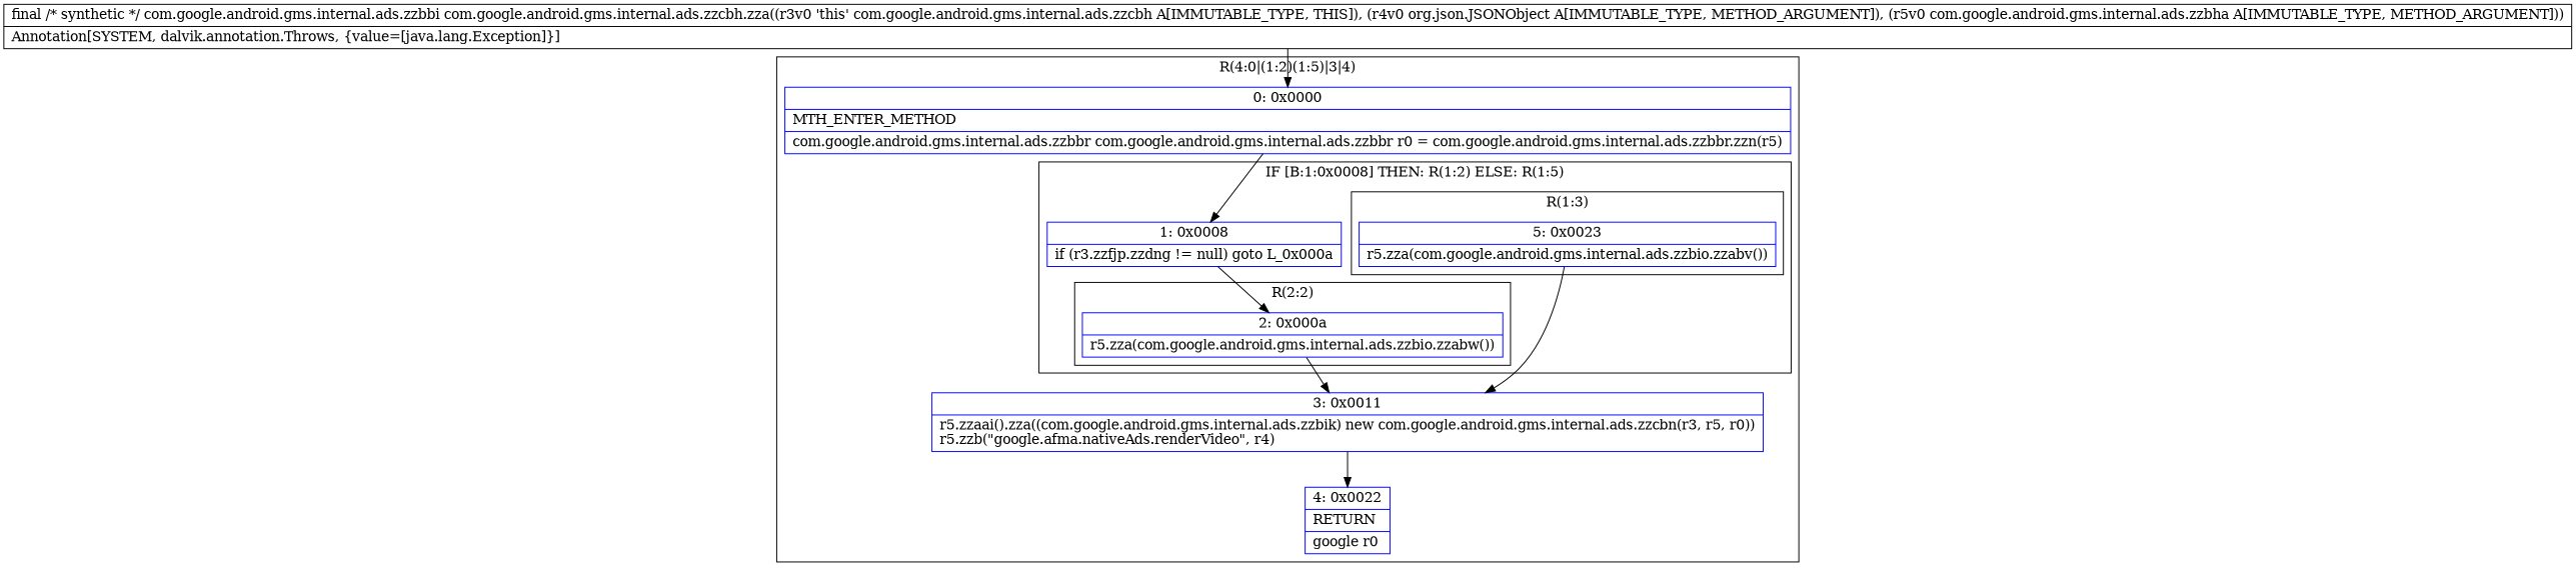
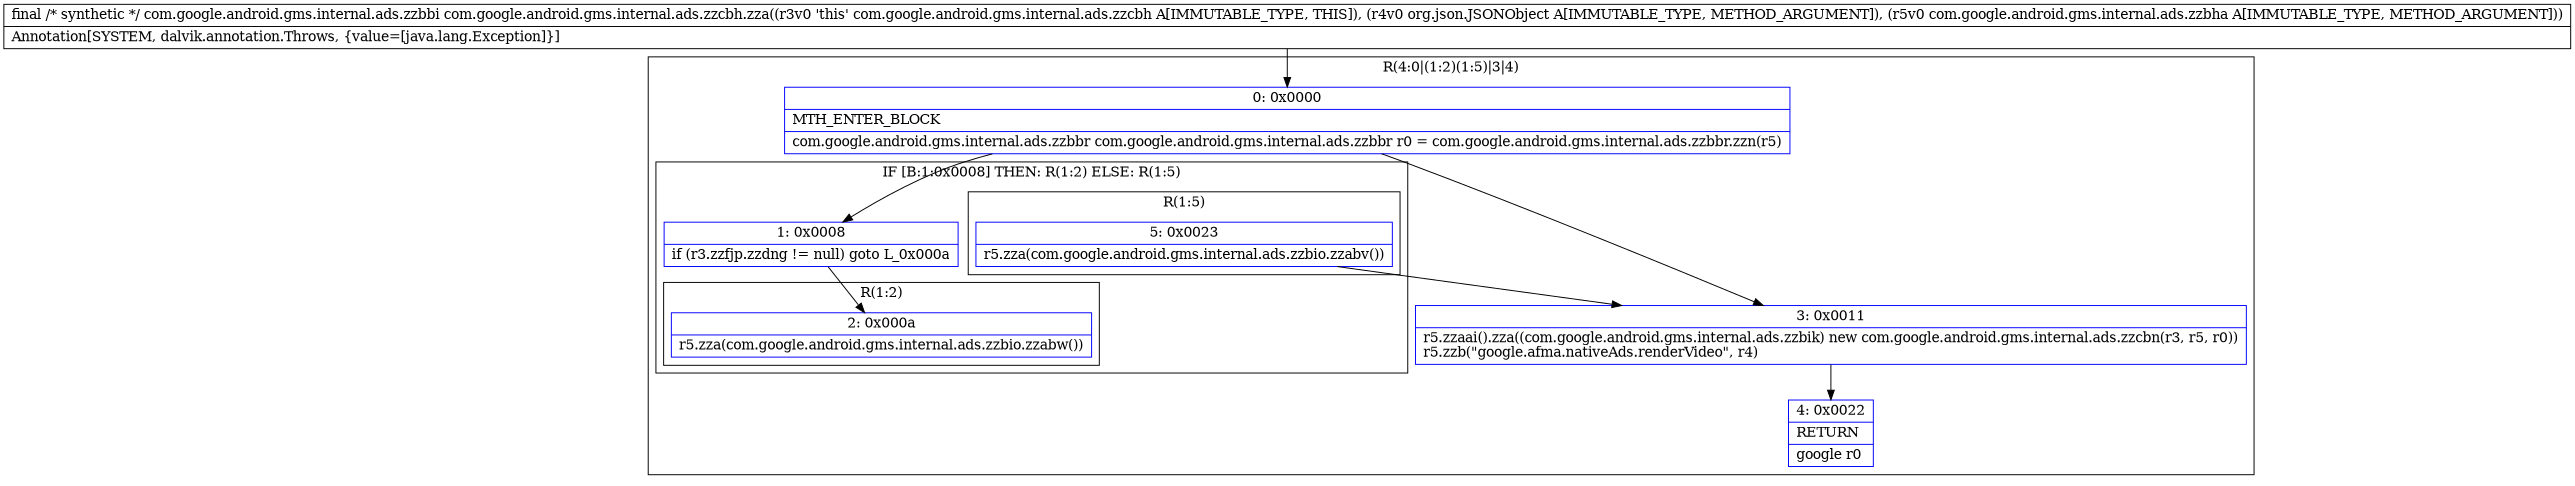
  digraph {
    node [color=blue shape=record]
    n1 [label="{2\:\ 0x000a|r5.zza(com.google.android.gms.internal.ads.zzbio.zzabw())\l}"]
    n2 [label="{5\:\ 0x0023|r5.zza(com.google.android.gms.internal.ads.zzbio.zzabv())\l}"]
    n3 [label="{1\:\ 0x0008|if (r3.zzfjp.zzdng != null) goto L_0x000a\l}"]
-   n4 [label="{0\:\ 0x0000|MTH_ENTER_METHOD\l|com.google.android.gms.internal.ads.zzbbr com.google.android.gms.internal.ads.zzbbr r0 = com.google.android.gms.internal.ads.zzbbr.zzn(r5)\l}"]
+   n4 [label="{0\:\ 0x0000|MTH_ENTER_BLOCK\l|com.google.android.gms.internal.ads.zzbbr com.google.android.gms.internal.ads.zzbbr r0 = com.google.android.gms.internal.ads.zzbbr.zzn(r5)\l}"]
    n5 [label="{3\:\ 0x0011|r5.zzaai().zza((com.google.android.gms.internal.ads.zzbik) new com.google.android.gms.internal.ads.zzcbn(r3, r5, r0))\lr5.zzb(\"google.afma.nativeAds.renderVideo\", r4)\l}"]
    n6 [label="{4\:\ 0x0022|RETURN\l|google r0\l}"]
    n7 [label="{final \/* synthetic *\/ com.google.android.gms.internal.ads.zzbbi com.google.android.gms.internal.ads.zzcbh.zza((r3v0 'this' com.google.android.gms.internal.ads.zzcbh A[IMMUTABLE_TYPE, THIS]), (r4v0 org.json.JSONObject A[IMMUTABLE_TYPE, METHOD_ARGUMENT]), (r5v0 com.google.android.gms.internal.ads.zzbha A[IMMUTABLE_TYPE, METHOD_ARGUMENT]))  | Annotation[SYSTEM, dalvik.annotation.Throws, \{value=[java.lang.Exception]\}]\l}" color=""]
    subgraph cluster_1 {
      label="R(4:0|(1:2)(1:5)|3|4)"
      n4
      n5
      n6
      subgraph cluster_2 {
        label="IF [B:1:0x0008] THEN: R(1:2) ELSE: R(1:5)"
        n3
        subgraph cluster_3 {
-         label="R(2:2)"
+         label="R(1:2)"
          n1
        }
        subgraph cluster_4 {
-         label="R(1:3)"
+         label="R(1:5)"
          n2
        }
      }
    }
-   n1 -> n5
+   n4 -> n5
    n2 -> n5
    n3 -> n1
    n4 -> n3
    n5 -> n6
    n7 -> n4
  }
